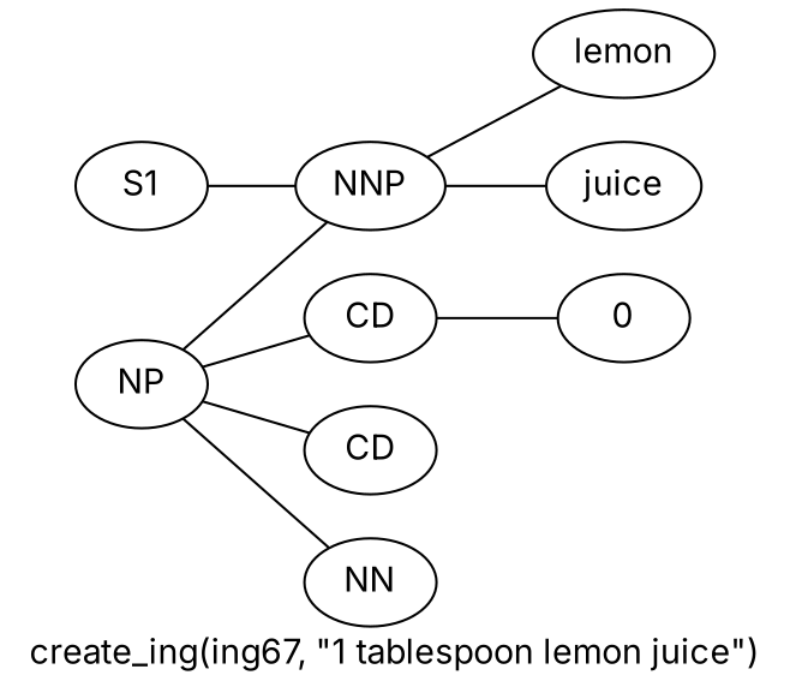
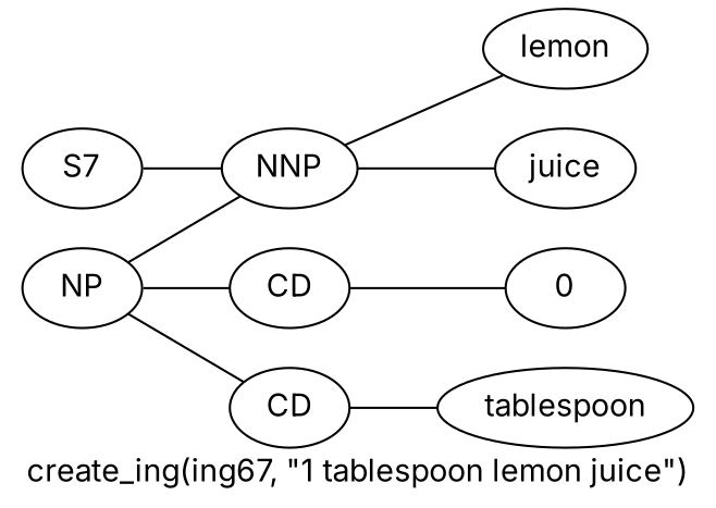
  graph {
    fontname=Inter
    label="create_ing(ing67, \"1 tablespoon lemon juice\")"
    rankdir=LR
    node [fontname=Inter]
    edge [fontname=Inter]
-   n1 [label=S1]
+   n1 [label=S7]
    n2 [label=NNP]
    n3 [label=NP]
    n4 [label=CD]
    n5 [label=CD]
-   n6 [label=NN]
    n7 [label=0]
+   n8 [label=tablespoon]
    n9 [label=lemon]
    n10 [label=juice]
    n1 -- n2
    n2 -- n9
    n2 -- n10
    n3 -- n2
    n3 -- n4
    n3 -- n5
-   n3 -- n6
    n4 -- n7
+   n5 -- n8
  }
